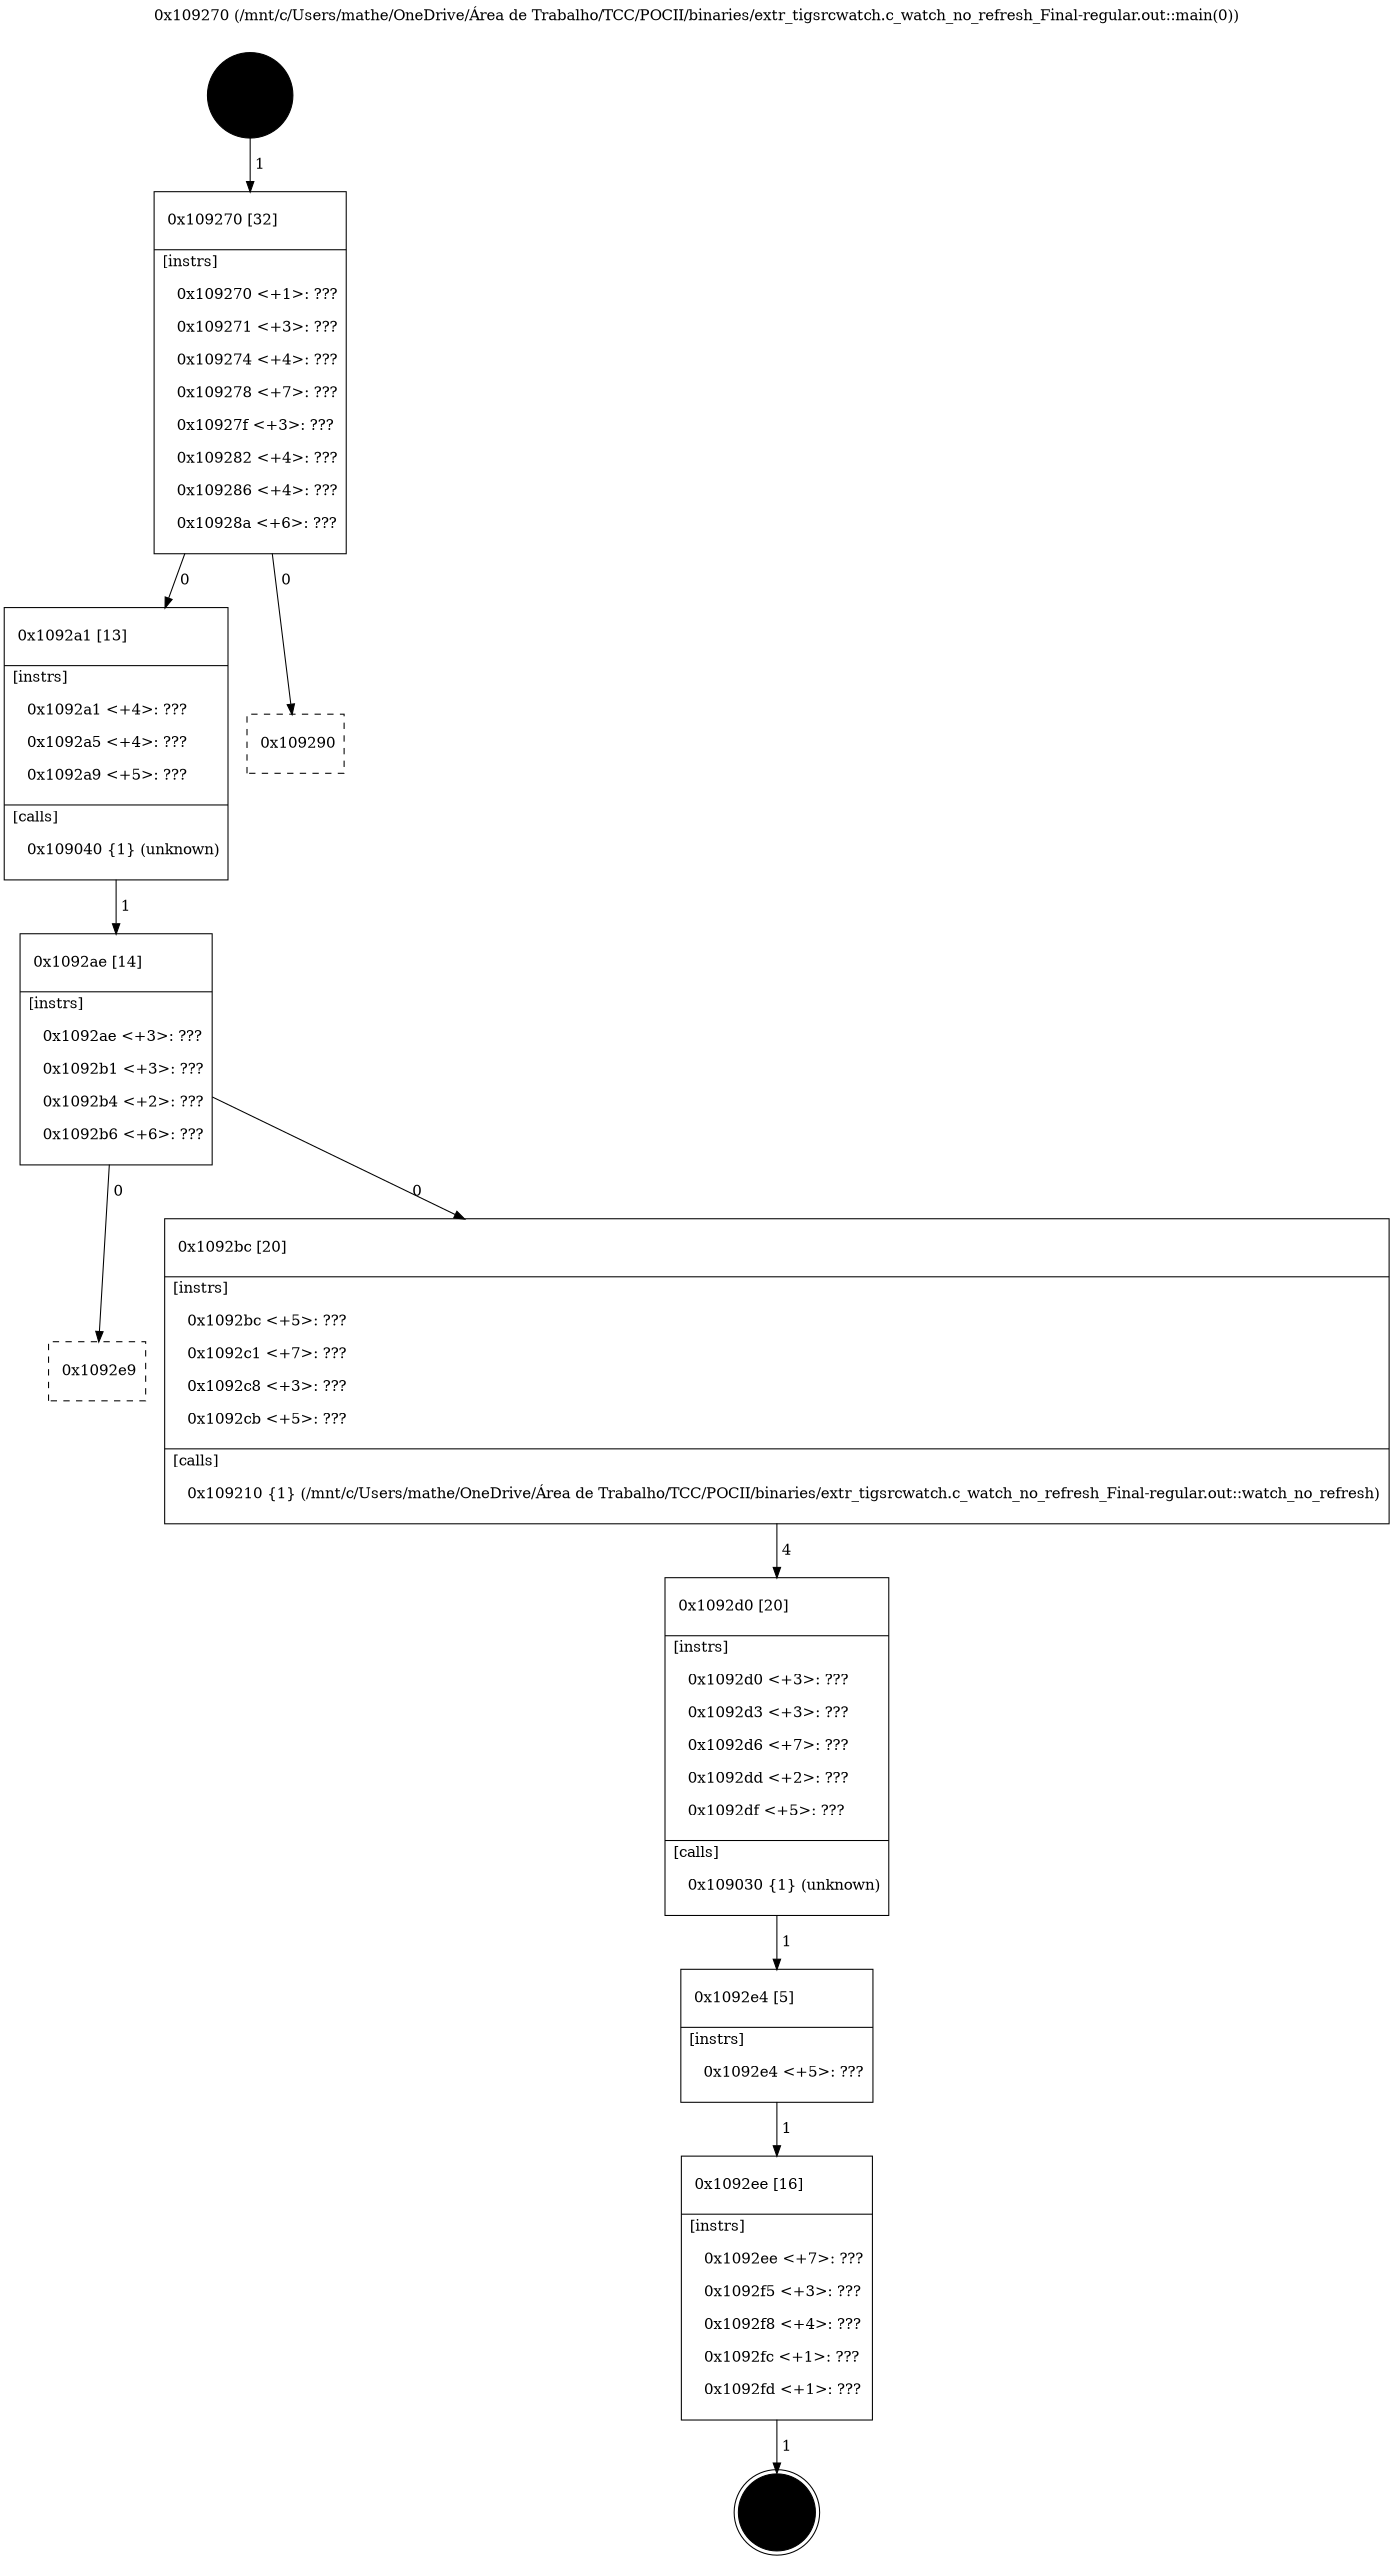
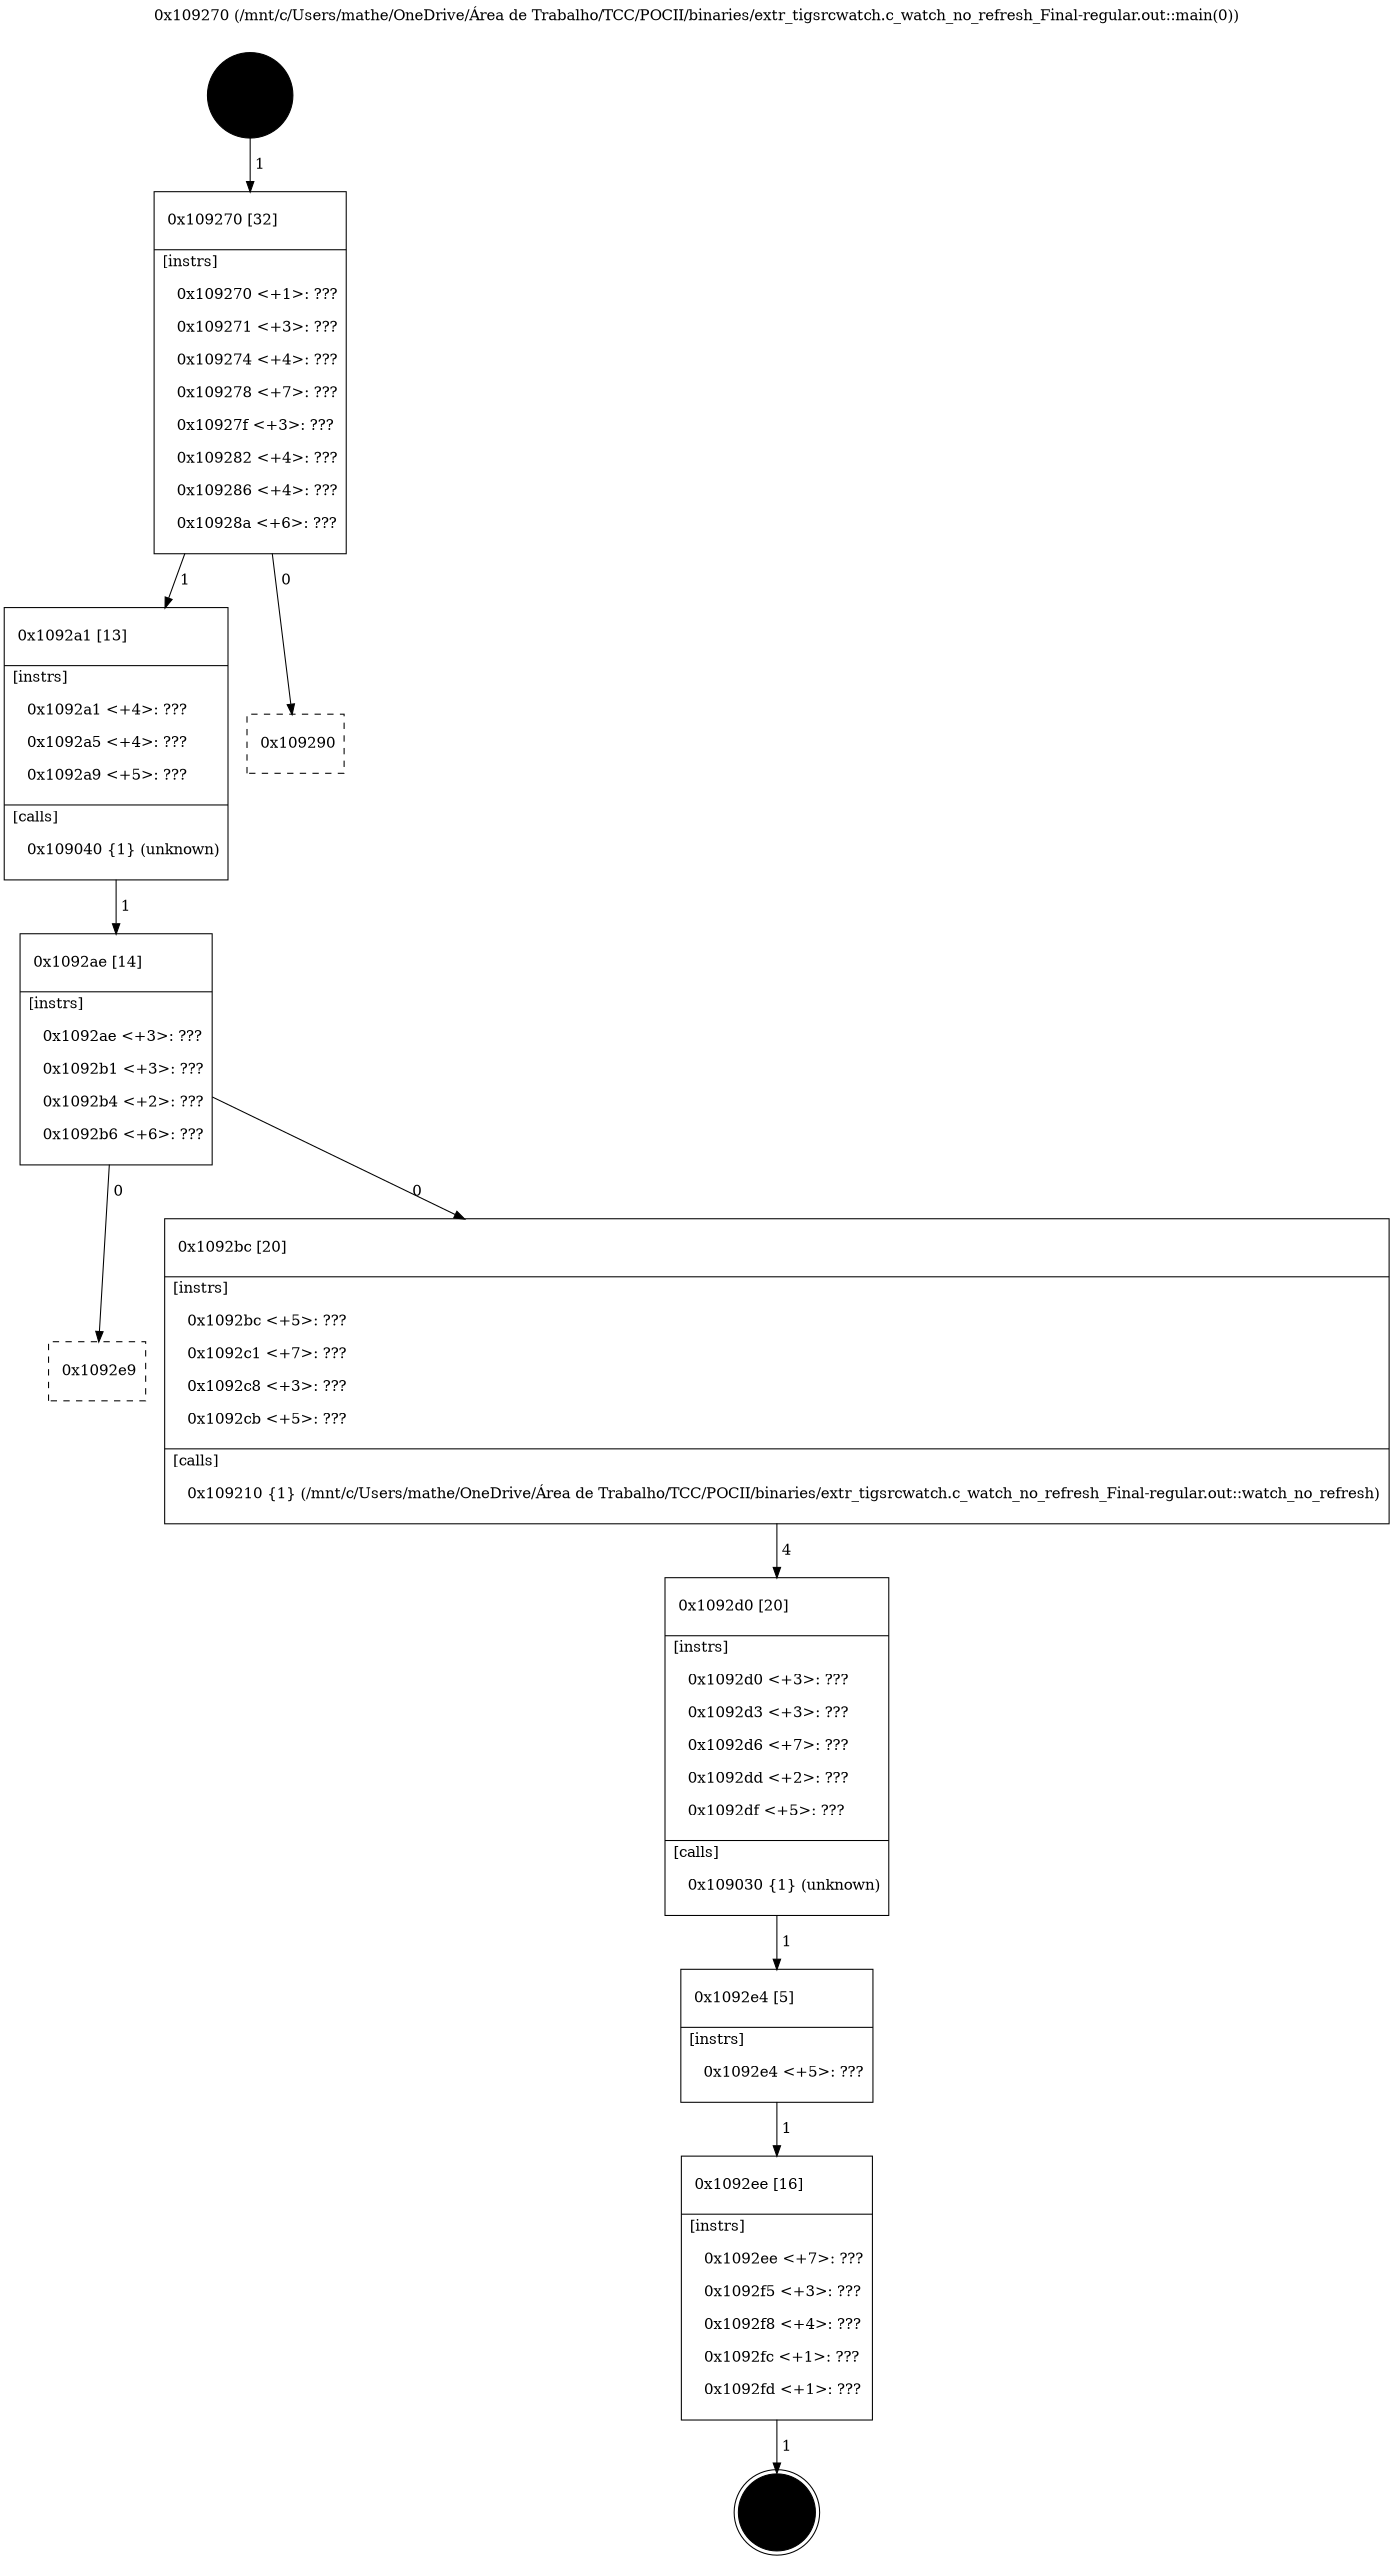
  digraph {
    label="0x109270 (/mnt/c/Users/mathe/OneDrive/Área de Trabalho/TCC/POCII/binaries/extr_tigsrcwatch.c_watch_no_refresh_Final-regular.out::main(0))"
    labelloc=t
    node [shape=record]
    Entry [fillcolor=black height=0.3 shape=circle style=filled width=0.3]
    n2 [label="{\n     0x109270 [32]\l\n     | [instrs]\l\n     &nbsp;&nbsp;0x109270 \<+1\>: ???\l\n     &nbsp;&nbsp;0x109271 \<+3\>: ???\l\n     &nbsp;&nbsp;0x109274 \<+4\>: ???\l\n     &nbsp;&nbsp;0x109278 \<+7\>: ???\l\n     &nbsp;&nbsp;0x10927f \<+3\>: ???\l\n     &nbsp;&nbsp;0x109282 \<+4\>: ???\l\n     &nbsp;&nbsp;0x109286 \<+4\>: ???\l\n     &nbsp;&nbsp;0x10928a \<+6\>: ???\l\n  }"]
    n3 [label="{\n     0x1092a1 [13]\l\n     | [instrs]\l\n     &nbsp;&nbsp;0x1092a1 \<+4\>: ???\l\n     &nbsp;&nbsp;0x1092a5 \<+4\>: ???\l\n     &nbsp;&nbsp;0x1092a9 \<+5\>: ???\l\n     | [calls]\l\n     &nbsp;&nbsp;0x109040 \{1\} (unknown)\l\n  }"]
    n4 [label="{\n     0x109290\l\n  }" style=dashed]
    n5 [label="{\n     0x1092ae [14]\l\n     | [instrs]\l\n     &nbsp;&nbsp;0x1092ae \<+3\>: ???\l\n     &nbsp;&nbsp;0x1092b1 \<+3\>: ???\l\n     &nbsp;&nbsp;0x1092b4 \<+2\>: ???\l\n     &nbsp;&nbsp;0x1092b6 \<+6\>: ???\l\n  }"]
    n6 [label="{\n     0x1092e9\l\n  }" style=dashed]
    n7 [label="{\n     0x1092bc [20]\l\n     | [instrs]\l\n     &nbsp;&nbsp;0x1092bc \<+5\>: ???\l\n     &nbsp;&nbsp;0x1092c1 \<+7\>: ???\l\n     &nbsp;&nbsp;0x1092c8 \<+3\>: ???\l\n     &nbsp;&nbsp;0x1092cb \<+5\>: ???\l\n     | [calls]\l\n     &nbsp;&nbsp;0x109210 \{1\} (/mnt/c/Users/mathe/OneDrive/Área de Trabalho/TCC/POCII/binaries/extr_tigsrcwatch.c_watch_no_refresh_Final-regular.out::watch_no_refresh)\l\n  }"]
    n8 [label="{\n     0x1092d0 [20]\l\n     | [instrs]\l\n     &nbsp;&nbsp;0x1092d0 \<+3\>: ???\l\n     &nbsp;&nbsp;0x1092d3 \<+3\>: ???\l\n     &nbsp;&nbsp;0x1092d6 \<+7\>: ???\l\n     &nbsp;&nbsp;0x1092dd \<+2\>: ???\l\n     &nbsp;&nbsp;0x1092df \<+5\>: ???\l\n     | [calls]\l\n     &nbsp;&nbsp;0x109030 \{1\} (unknown)\l\n  }"]
    n9 [label="{\n     0x1092e4 [5]\l\n     | [instrs]\l\n     &nbsp;&nbsp;0x1092e4 \<+5\>: ???\l\n  }"]
    Exit [fillcolor=black height=0.3 peripheries=2 shape=circle style=filled width=0.3]
    n11 [label="{\n     0x1092ee [16]\l\n     | [instrs]\l\n     &nbsp;&nbsp;0x1092ee \<+7\>: ???\l\n     &nbsp;&nbsp;0x1092f5 \<+3\>: ???\l\n     &nbsp;&nbsp;0x1092f8 \<+4\>: ???\l\n     &nbsp;&nbsp;0x1092fc \<+1\>: ???\l\n     &nbsp;&nbsp;0x1092fd \<+1\>: ???\l\n  }"]
    Entry -> n2 [label=" 1"]
-   n2 -> n3 [label=" 0"]
+   n2 -> n3 [label=" 1"]
    n2 -> n4 [label=" 0"]
    n3 -> n5 [label=" 1"]
    n5 -> n6 [label=" 0"]
    n5 -> n7 [label=" 0"]
    n7 -> n8 [label=" 4"]
    n8 -> n9 [label=" 1"]
    n9 -> n11 [label=" 1"]
    n11 -> Exit [label=" 1"]
  }
